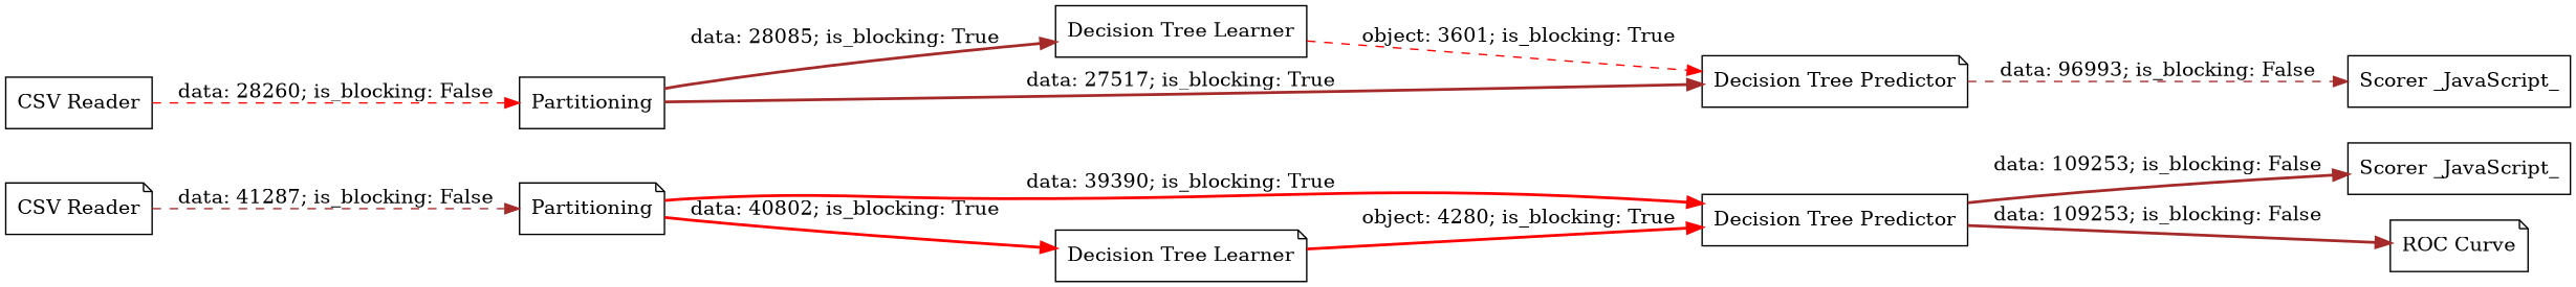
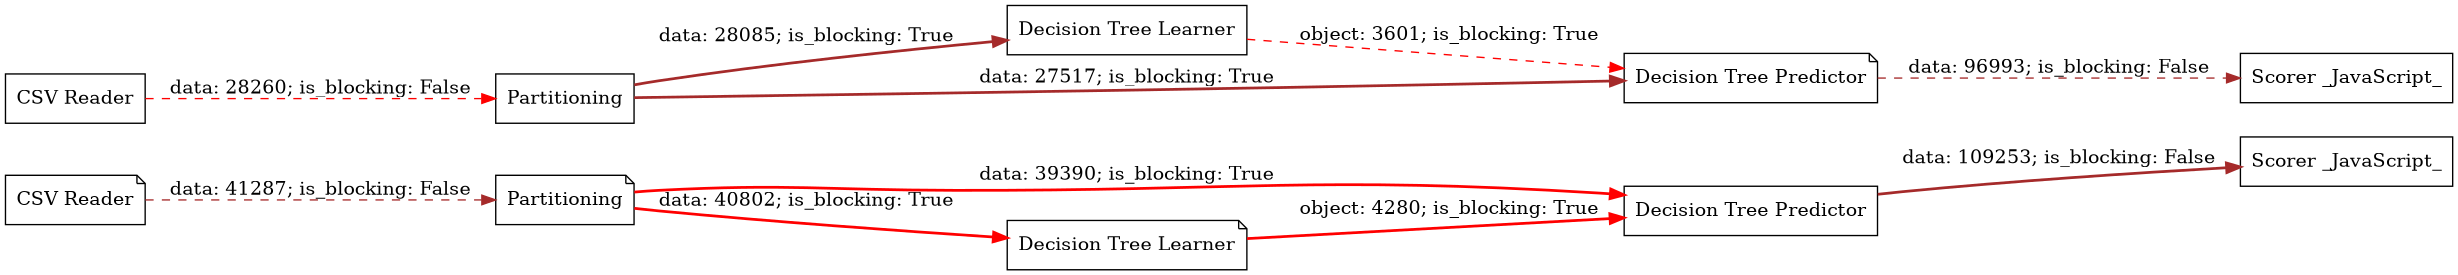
  digraph {
    rankdir=LR
    node [shape=box]
    edge [color=brown style=bold]
    n1 [label=Partitioning shape=note]
    n2 [label="Decision Tree Predictor"]
    n3 [label="Decision Tree Learner" shape=note]
    n4 [label="Scorer _JavaScript_"]
    n5 [label="Decision Tree Learner"]
    n6 [label="Decision Tree Predictor" shape=note]
-   n7 [label="ROC Curve" shape=note]
    n8 [label=Partitioning]
    n9 [label="CSV Reader"]
    n10 [label="Scorer _JavaScript_"]
    n11 [label="CSV Reader" shape=note]
    n1 -> n2 [label="data: 39390; is_blocking: True" color=red]
    n1 -> n3 [label="data: 40802; is_blocking: True" color=red]
    n2 -> n4 [label="data: 109253; is_blocking: False"]
-   n2 -> n7 [label="data: 109253; is_blocking: False"]
    n3 -> n2 [label="object: 4280; is_blocking: True" color=red]
    n5 -> n6 [label="object: 3601; is_blocking: True" color=red style=dashed]
    n6 -> n10 [label="data: 96993; is_blocking: False" style=dashed]
    n8 -> n5 [label="data: 28085; is_blocking: True"]
    n8 -> n6 [label="data: 27517; is_blocking: True"]
    n9 -> n8 [label="data: 28260; is_blocking: False" color=red style=dashed]
    n11 -> n1 [label="data: 41287; is_blocking: False" style=dashed]
  }
